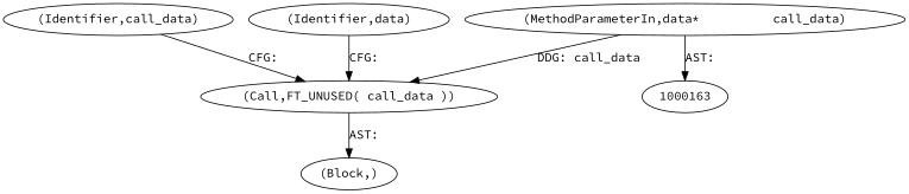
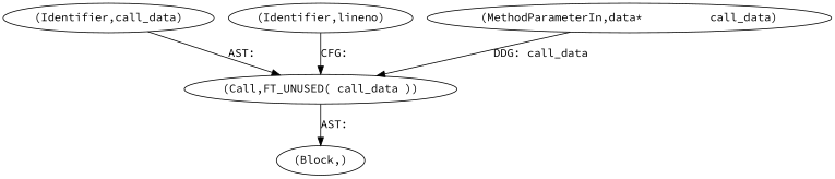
  digraph {
    fontname="Source Code Pro"
    node [fontname="Source Code Pro"]
    edge [fontname="Source Code Pro"]
    n1 [label="(Call,FT_UNUSED( call_data ))"]
    n2 [label="(Block,)"]
    n3 [label="(Identifier,call_data)"]
    n4 [label="(MethodParameterIn,data*          call_data)"]
-   1000163
-   n6 [label="(Identifier,data)"]
+   n6 [label="(Identifier,lineno)"]
    n1 -> n2 [label="AST: "]
-   n3 -> n1 [label="CFG: "]
+   n3 -> n1 [label="AST: "]
    n4 -> n1 [label="DDG: call_data"]
-   n4 -> 1000163 [label="AST: "]
    n6 -> n1 [label="CFG: "]
  }
